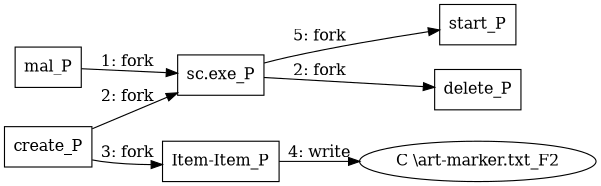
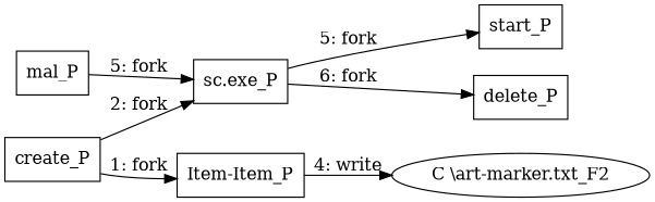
  digraph {
    engine=neato
    fixedsize=false
    fontsize=10
    nodesep=0.3
    rankdir=LR
    ranksep=0
    splines=true
    node [node_type=Process shape=box]
    mal_P
    "sc.exe_P"
    start_P
    delete_P
    create_P
    n6 [label="Item-Item_P"]
    "C \\art-marker.txt_F2" [node_type=File shape=ellipse]
-   mal_P -> "sc.exe_P" [label="1: fork"]
+   mal_P -> "sc.exe_P" [label="5: fork"]
    "sc.exe_P" -> start_P [label="5: fork"]
-   "sc.exe_P" -> delete_P [label="2: fork"]
+   "sc.exe_P" -> delete_P [label="6: fork"]
    create_P -> "sc.exe_P" [label="2: fork"]
-   create_P -> n6 [label="3: fork"]
+   create_P -> n6 [label="1: fork"]
    n6 -> "C \\art-marker.txt_F2" [label="4: write"]
  }
